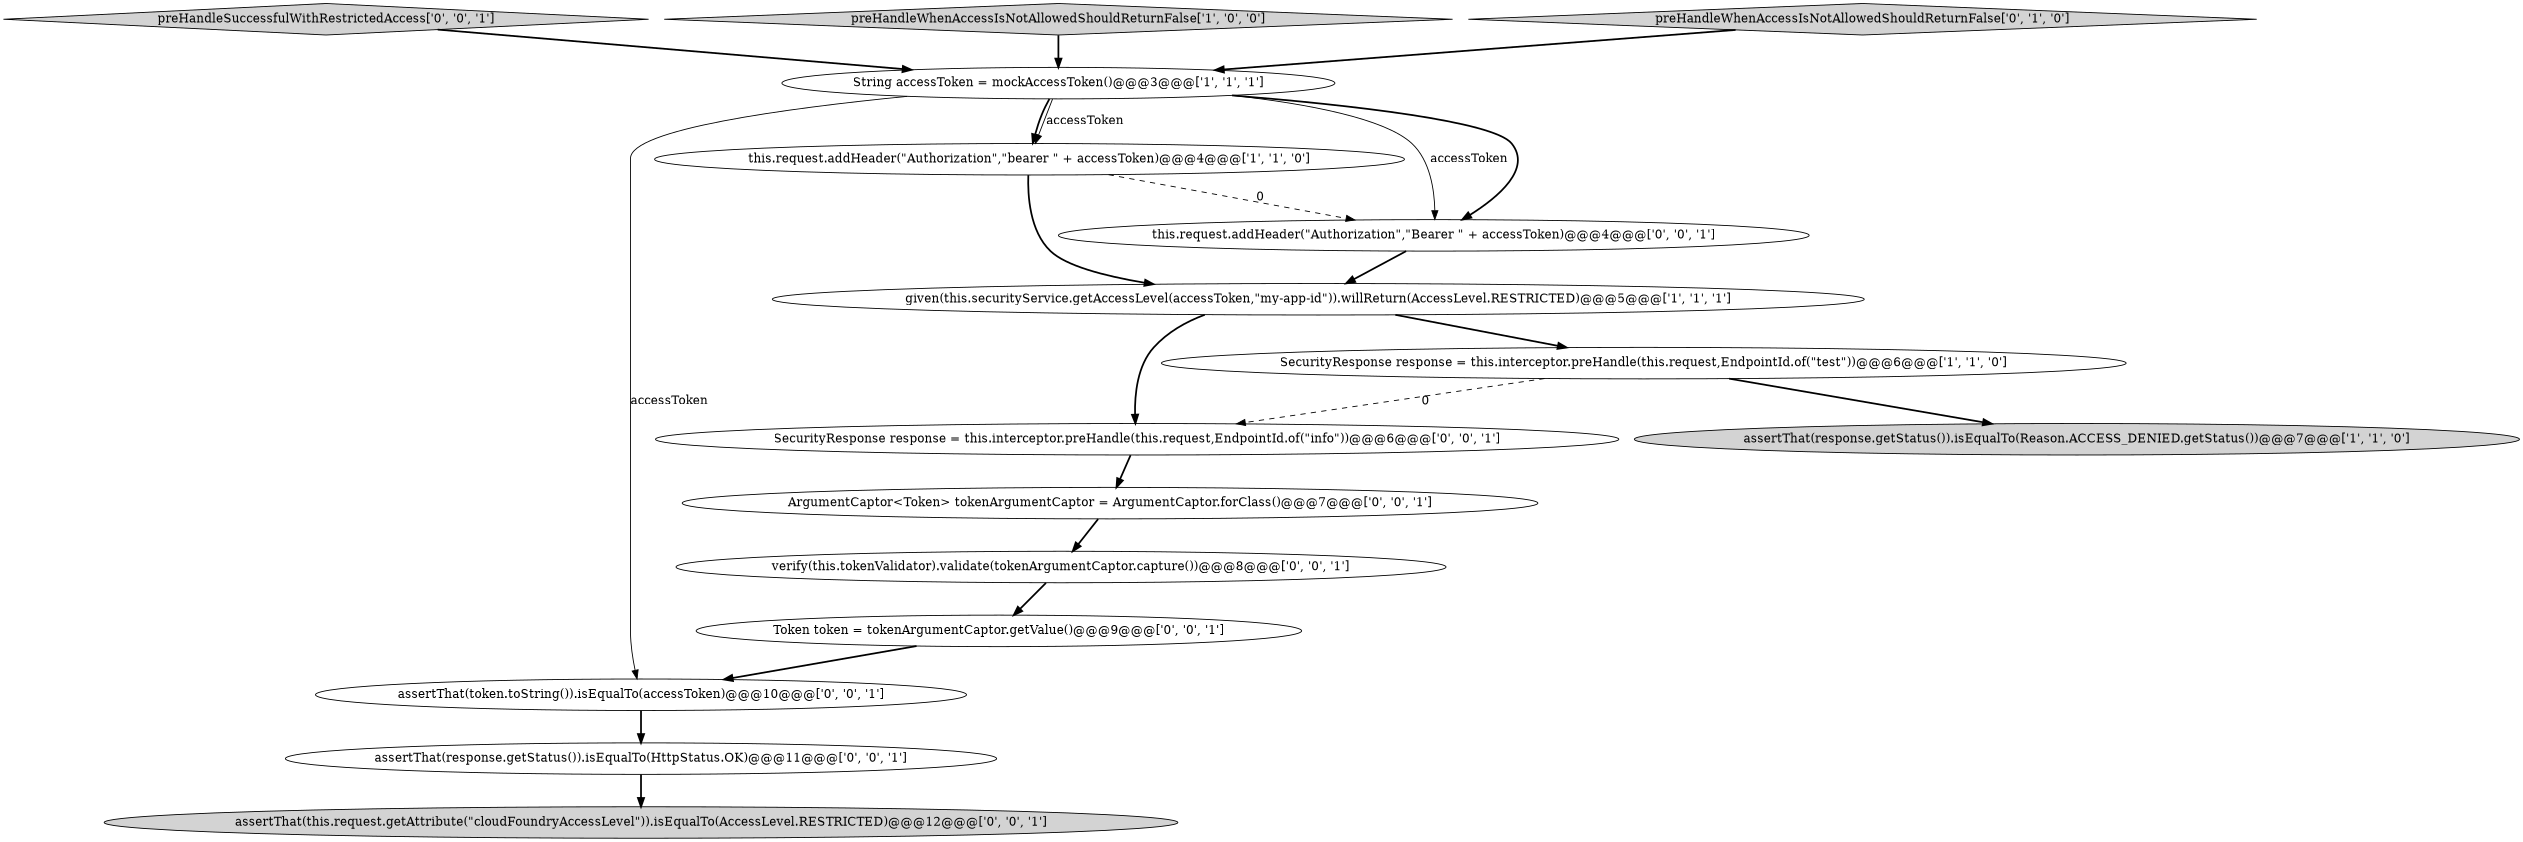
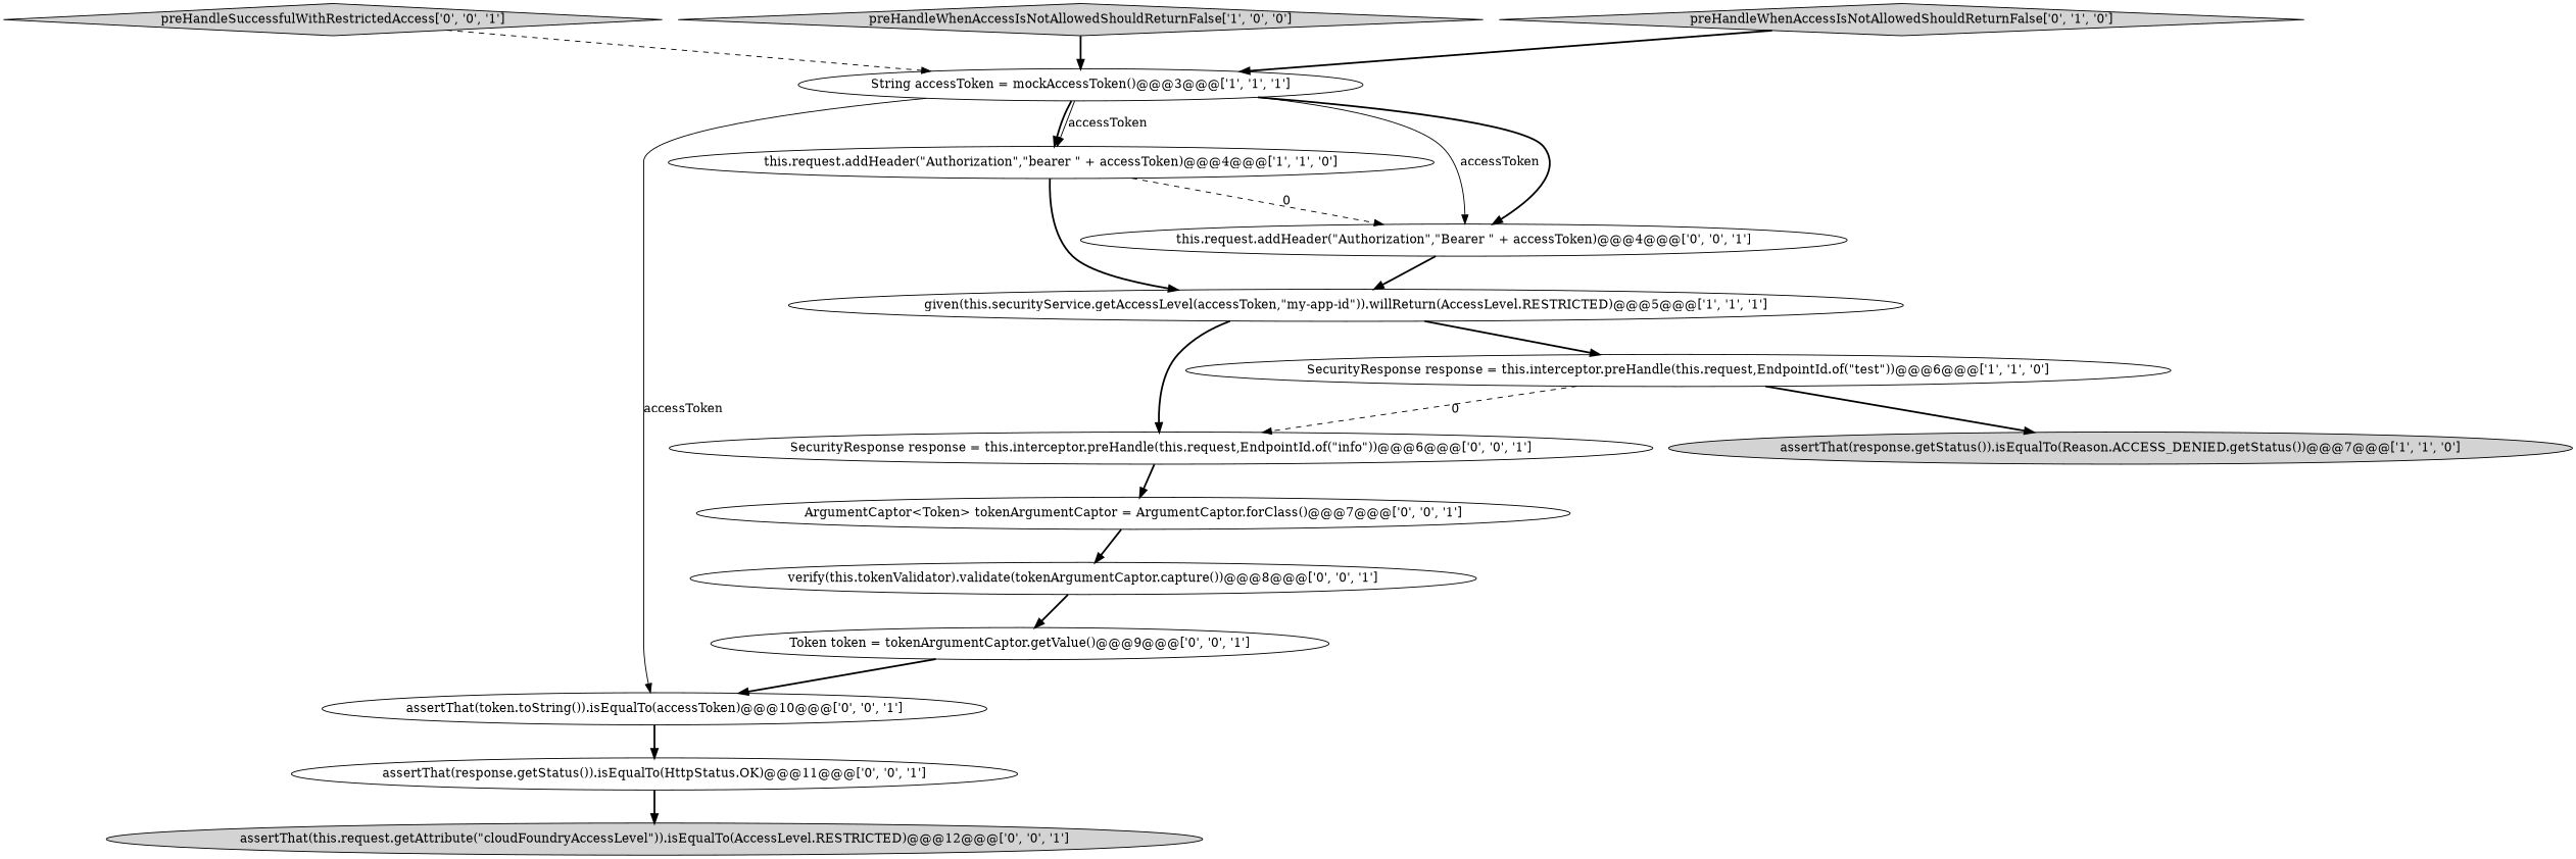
  digraph {
    node [fillcolor=white shape=ellipse style=filled]
    edge [style=bold]
    n1 [fillcolor=lightgray label="preHandleSuccessfulWithRestrictedAccess['0', '0', '1']" shape=diamond]
    n2 [label="String accessToken = mockAccessToken()@@@3@@@['1', '1', '1']"]
    n3 [label="assertThat(response.getStatus()).isEqualTo(HttpStatus.OK)@@@11@@@['0', '0', '1']"]
    n4 [fillcolor=lightgray label="assertThat(this.request.getAttribute(\"cloudFoundryAccessLevel\")).isEqualTo(AccessLevel.RESTRICTED)@@@12@@@['0', '0', '1']"]
    n5 [fillcolor=lightgray label="preHandleWhenAccessIsNotAllowedShouldReturnFalse['1', '0', '0']" shape=diamond]
    n6 [label="given(this.securityService.getAccessLevel(accessToken,\"my-app-id\")).willReturn(AccessLevel.RESTRICTED)@@@5@@@['1', '1', '1']"]
    n7 [label="SecurityResponse response = this.interceptor.preHandle(this.request,EndpointId.of(\"test\"))@@@6@@@['1', '1', '0']"]
    n8 [label="SecurityResponse response = this.interceptor.preHandle(this.request,EndpointId.of(\"info\"))@@@6@@@['0', '0', '1']"]
    n9 [fillcolor=lightgray label="assertThat(response.getStatus()).isEqualTo(Reason.ACCESS_DENIED.getStatus())@@@7@@@['1', '1', '0']"]
    n10 [label="ArgumentCaptor<Token> tokenArgumentCaptor = ArgumentCaptor.forClass()@@@7@@@['0', '0', '1']"]
    n11 [label="verify(this.tokenValidator).validate(tokenArgumentCaptor.capture())@@@8@@@['0', '0', '1']"]
    n12 [label="assertThat(token.toString()).isEqualTo(accessToken)@@@10@@@['0', '0', '1']"]
    n13 [label="this.request.addHeader(\"Authorization\",\"bearer \" + accessToken)@@@4@@@['1', '1', '0']"]
    n14 [label="this.request.addHeader(\"Authorization\",\"Bearer \" + accessToken)@@@4@@@['0', '0', '1']"]
    n15 [label="Token token = tokenArgumentCaptor.getValue()@@@9@@@['0', '0', '1']"]
    n16 [fillcolor=lightgray label="preHandleWhenAccessIsNotAllowedShouldReturnFalse['0', '1', '0']" shape=diamond]
-   n1 -> n2
+   n1 -> n2 [style=dashed]
    n2 -> n12 [label=accessToken style=solid]
    n2 -> n13
    n2 -> n13 [label=accessToken style=solid]
    n2 -> n14 [label=accessToken style=solid]
    n2 -> n14
    n3 -> n4
    n5 -> n2
    n6 -> n7
    n6 -> n8
    n7 -> n8 [label=0 style=dashed]
    n7 -> n9
    n8 -> n10
    n10 -> n11
    n11 -> n15
    n12 -> n3
    n13 -> n6
    n13 -> n14 [label=0 style=dashed]
    n14 -> n6
    n15 -> n12
    n16 -> n2
  }
